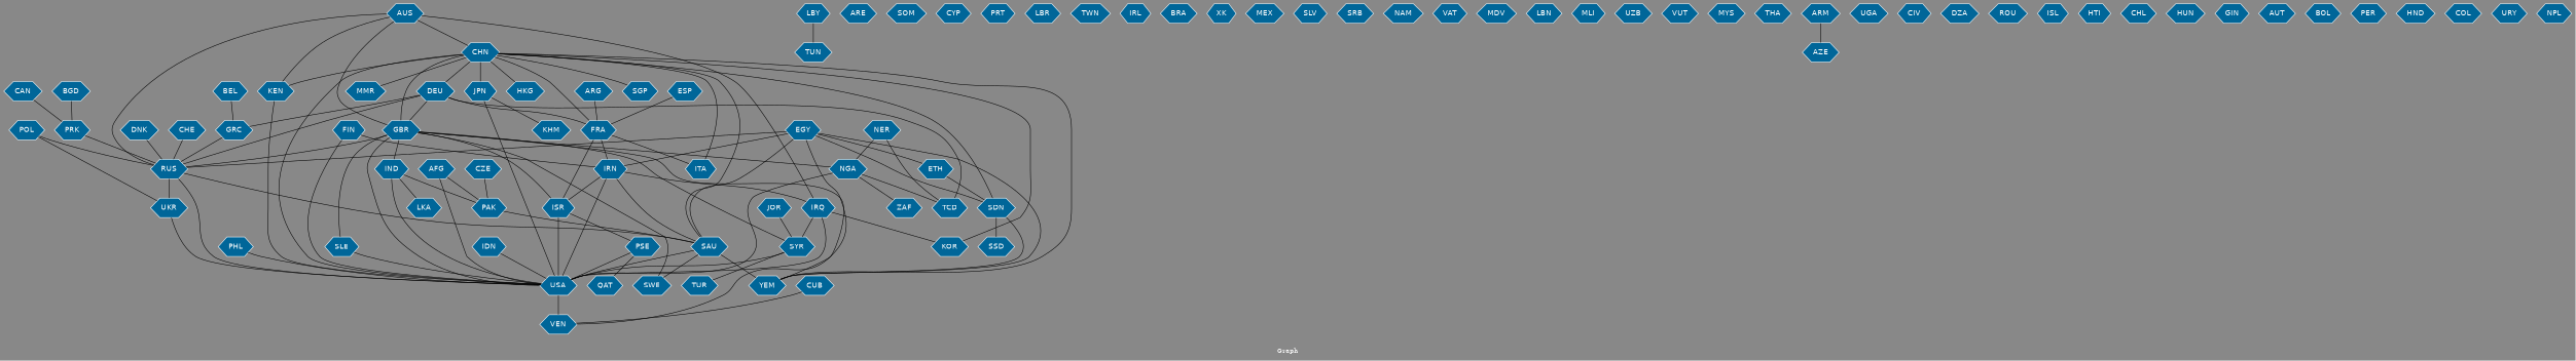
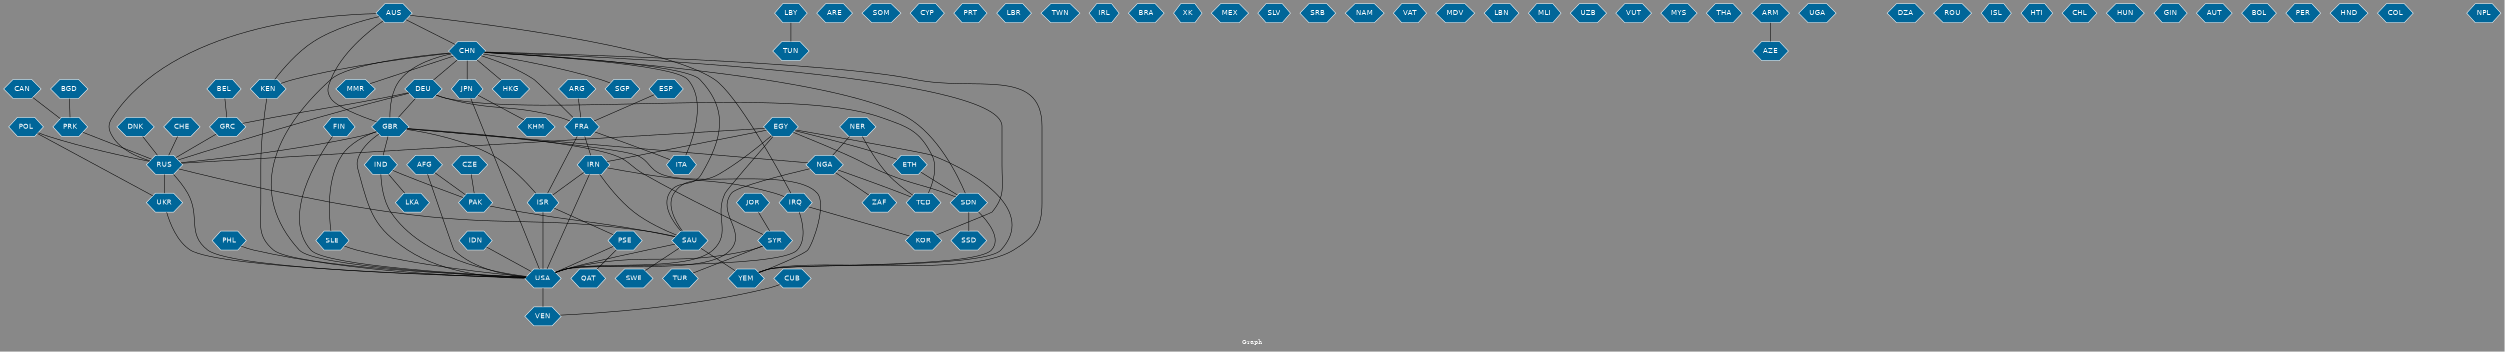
  graph {
    bgcolor="#888888"
    fontcolor=white
    fontsize=12
    label="Graph"
    node [color=white fillcolor="#006699" fontcolor=white fontname=Helvetica shape=hexagon style=filled]
    edge [arrowhead=open color=black fontcolor=white fontname=Courier fontsize=12 weight=1]
    n1 [label=CHN]
    n2 [label=DEU]
    n3 [label=SDN]
    n4 [label=GBR]
    n5 [label=FRA]
    n6 [label=USA]
    n7 [label=YEM]
    n8 [label=JPN]
    n9 [label=ITA]
    n10 [label=SGP]
    n11 [label=KOR]
    n12 [label=MMR]
    n13 [label=KEN]
    n14 [label=HKG]
    n15 [label=SAU]
    n16 [label=GRC]
    n17 [label=RUS]
    n18 [label=TCD]
    n19 [label=SSD]
    n20 [label=NGA]
    n21 [label=ISR]
    n22 [label=IND]
    n23 [label=SWE]
    n24 [label=SYR]
    n25 [label=SLE]
    n26 [label=IRN]
    n27 [label=VEN]
    n28 [label=KHM]
    n29 [label=UKR]
    n30 [label=ZAF]
    n31 [label=PSE]
    n32 [label=QAT]
    n33 [label=LKA]
    n34 [label=PAK]
    n35 [label=TUR]
    n36 [label=IRQ]
    n37 [label=AUS]
    n38 [label=TUN]
    n39 [label=ARE]
    n40 [label=ARG]
    n41 [label=SOM]
    n42 [label=AFG]
    n43 [label=CAN]
    n44 [label=PRK]
    n45 [label=CYP]
    n46 [label=EGY]
    n47 [label=ETH]
    n48 [label=POL]
    n49 [label=PRT]
    n50 [label=LBR]
    n51 [label=TWN]
    n52 [label=BGD]
    n53 [label=IRL]
    n54 [label=CHE]
    n55 [label=BRA]
    n56 [label=ESP]
    n57 [label=XK]
    n58 [label=MEX]
    n59 [label=SLV]
    n60 [label=PHL]
    n61 [label=SRB]
    n62 [label=CUB]
    n63 [label=NAM]
    n64 [label=VAT]
    n65 [label=MDV]
    n66 [label=NER]
    n67 [label=IDN]
    n68 [label=JOR]
    n69 [label=LBN]
    n70 [label=LBY]
    n71 [label=MLI]
    n72 [label=UZB]
    n73 [label=VUT]
    n74 [label=DNK]
    n75 [label=MYS]
    n76 [label=THA]
    n77 [label=ARM]
    n78 [label=AZE]
    n79 [label=UGA]
-   n80 [label=CIV]
    n81 [label=DZA]
    n82 [label=ROU]
    n83 [label=ISL]
    n84 [label=HTI]
    n85 [label=CHL]
    n86 [label=BEL]
    n87 [label=HUN]
    n88 [label=GIN]
    n89 [label=AUT]
    n90 [label=BOL]
    n91 [label=PER]
    n92 [label=HND]
    n93 [label=COL]
    n94 [label=CZE]
    n95 [label=FIN]
-   n96 [label=URY]
    n97 [label=NPL]
    n1 -- n2 [weight=2]
    n1 -- n3
    n1 -- n4 [weight=3]
    n1 -- n5 [weight=2]
    n1 -- n6 [weight=3]
    n1 -- n7 [weight=2]
    n1 -- n8 [weight=9]
    n1 -- n9 [weight=2]
    n1 -- n10
    n1 -- n11 [weight=5]
    n1 -- n12 [weight=9]
    n1 -- n13
    n1 -- n14
    n1 -- n15
    n2 -- n4 [weight=3]
    n2 -- n5 [weight=2]
    n2 -- n16 [weight=11]
    n2 -- n17 [weight=3]
    n2 -- n18 [weight=2]
    n3 -- n7
    n3 -- n19 [weight=5]
    n4 -- n6
    n4 -- n7
    n4 -- n17 [weight=5]
    n4 -- n20 [weight=2]
    n4 -- n21
    n4 -- n22
-   n4 -- n23
    n4 -- n24 [weight=2]
    n4 -- n25
    n5 -- n9 [weight=2]
    n5 -- n21
    n5 -- n26 [weight=2]
    n6 -- n27 [weight=6]
    n8 -- n6 [weight=6]
    n8 -- n28
    n13 -- n6
    n15 -- n6 [weight=4]
    n15 -- n7 [weight=33]
    n15 -- n23 [weight=3]
    n16 -- n17
    n17 -- n6 [weight=2]
    n17 -- n15
    n17 -- n29 [weight=12]
    n20 -- n6
    n20 -- n18 [weight=3]
    n20 -- n30 [weight=3]
    n21 -- n6 [weight=28]
    n21 -- n31 [weight=30]
    n22 -- n6
    n22 -- n33
    n22 -- n34 [weight=5]
    n24 -- n6
    n24 -- n35
    n25 -- n6 [weight=2]
    n26 -- n6 [weight=21]
    n26 -- n15 [weight=5]
    n26 -- n21 [weight=34]
    n26 -- n36 [weight=4]
    n29 -- n6
    n31 -- n6 [weight=2]
    n31 -- n32
    n34 -- n15
    n36 -- n6
    n36 -- n11 [weight=3]
-   n36 -- n24 [weight=3]
    n37 -- n1
    n37 -- n4
    n37 -- n13
    n37 -- n17
    n37 -- n36 [weight=2]
    n40 -- n5 [weight=5]
    n42 -- n6 [weight=3]
    n42 -- n34 [weight=3]
    n43 -- n44
    n44 -- n17 [weight=2]
    n46 -- n3
-   n46 -- n27
+   n46 -- n6
    n46 -- n7 [weight=3]
    n46 -- n15 [weight=2]
    n46 -- n17
    n46 -- n26 [weight=2]
    n46 -- n47
    n47 -- n3
    n48 -- n17 [weight=2]
    n48 -- n29
    n52 -- n44
    n54 -- n17 [weight=2]
    n56 -- n5
    n60 -- n6
    n62 -- n27
    n66 -- n18 [weight=3]
    n66 -- n20 [weight=2]
    n67 -- n6
    n68 -- n24 [weight=2]
    n70 -- n38
    n74 -- n17
    n77 -- n78
    n86 -- n16
    n94 -- n34
    n95 -- n6
-   n95 -- n26
  }
